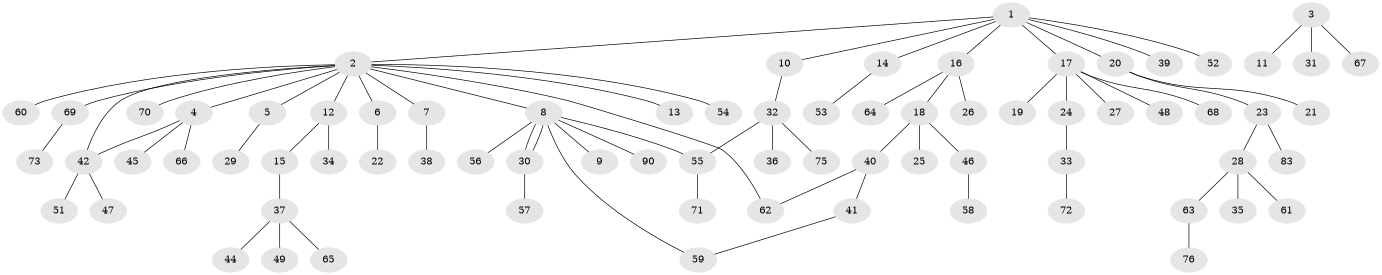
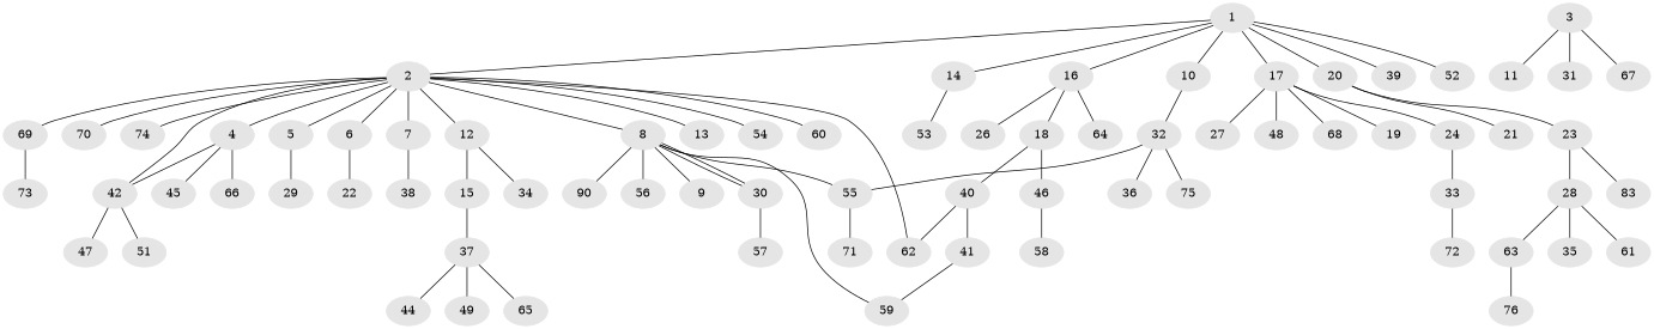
  graph {
    node [color=gray90 style=filled]
    1
    2
    10
    14
    16
    17
    20
    39
    52
    4
    5
    6
    7
    8
    12
    13
    54
    60
    62
    69
    70
+   74
    42
    32
    53
    18
    26
    64
    19
    24
    27
    48
    68
    21
    23
    3
    11
    31
    67
    45
    66
    29
    22
    38
    9
    30
    n47 [label=90]
    55
    56
    59
    15
    34
    73
    47
    51
    57
    71
    36
    75
    37
    44
    49
    65
-   25
    40
    46
    33
    41
    58
    28
    n71 [label=83]
    35
    61
    63
    72
    76
    1 -- 2
    1 -- 10
    1 -- 14
    1 -- 16
    1 -- 17
    1 -- 20
    1 -- 39
    1 -- 52
    2 -- 4
    2 -- 5
    2 -- 6
    2 -- 7
    2 -- 8
    2 -- 12
    2 -- 13
    2 -- 54
    2 -- 60
    2 -- 62
    2 -- 69
    2 -- 70
+   2 -- 74
    2 -- 42
    10 -- 32
    14 -- 53
    16 -- 18
    16 -- 26
    16 -- 64
    17 -- 19
    17 -- 24
    17 -- 27
    17 -- 48
    17 -- 68
    20 -- 21
    20 -- 23
    4 -- 42
    4 -- 45
    4 -- 66
    5 -- 29
    6 -- 22
    7 -- 38
    8 -- 9
    8 -- 30
    8 -- 30
    8 -- n47
    8 -- 55
    8 -- 56
    8 -- 59
    12 -- 15
    12 -- 34
    69 -- 73
    42 -- 47
    42 -- 51
    32 -- 55
    32 -- 36
    32 -- 75
-   18 -- 25
    18 -- 40
    18 -- 46
    24 -- 33
    23 -- 28
    23 -- n71
    3 -- 11
    3 -- 31
    3 -- 67
    30 -- 57
    55 -- 71
    15 -- 37
    37 -- 44
    37 -- 49
    37 -- 65
    40 -- 62
    40 -- 41
    46 -- 58
    33 -- 72
    41 -- 59
    28 -- 35
    28 -- 61
    28 -- 63
    63 -- 76
  }
